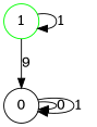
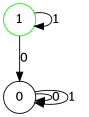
  digraph {
    node [shape=circle]
    0 [color=black]
    1 [color=green]
    0 -> 0 [label=0]
    0 -> 0 [label=1]
-   1 -> 0 [label=9]
+   1 -> 0 [label=0]
    1 -> 1 [label=1]
  }
